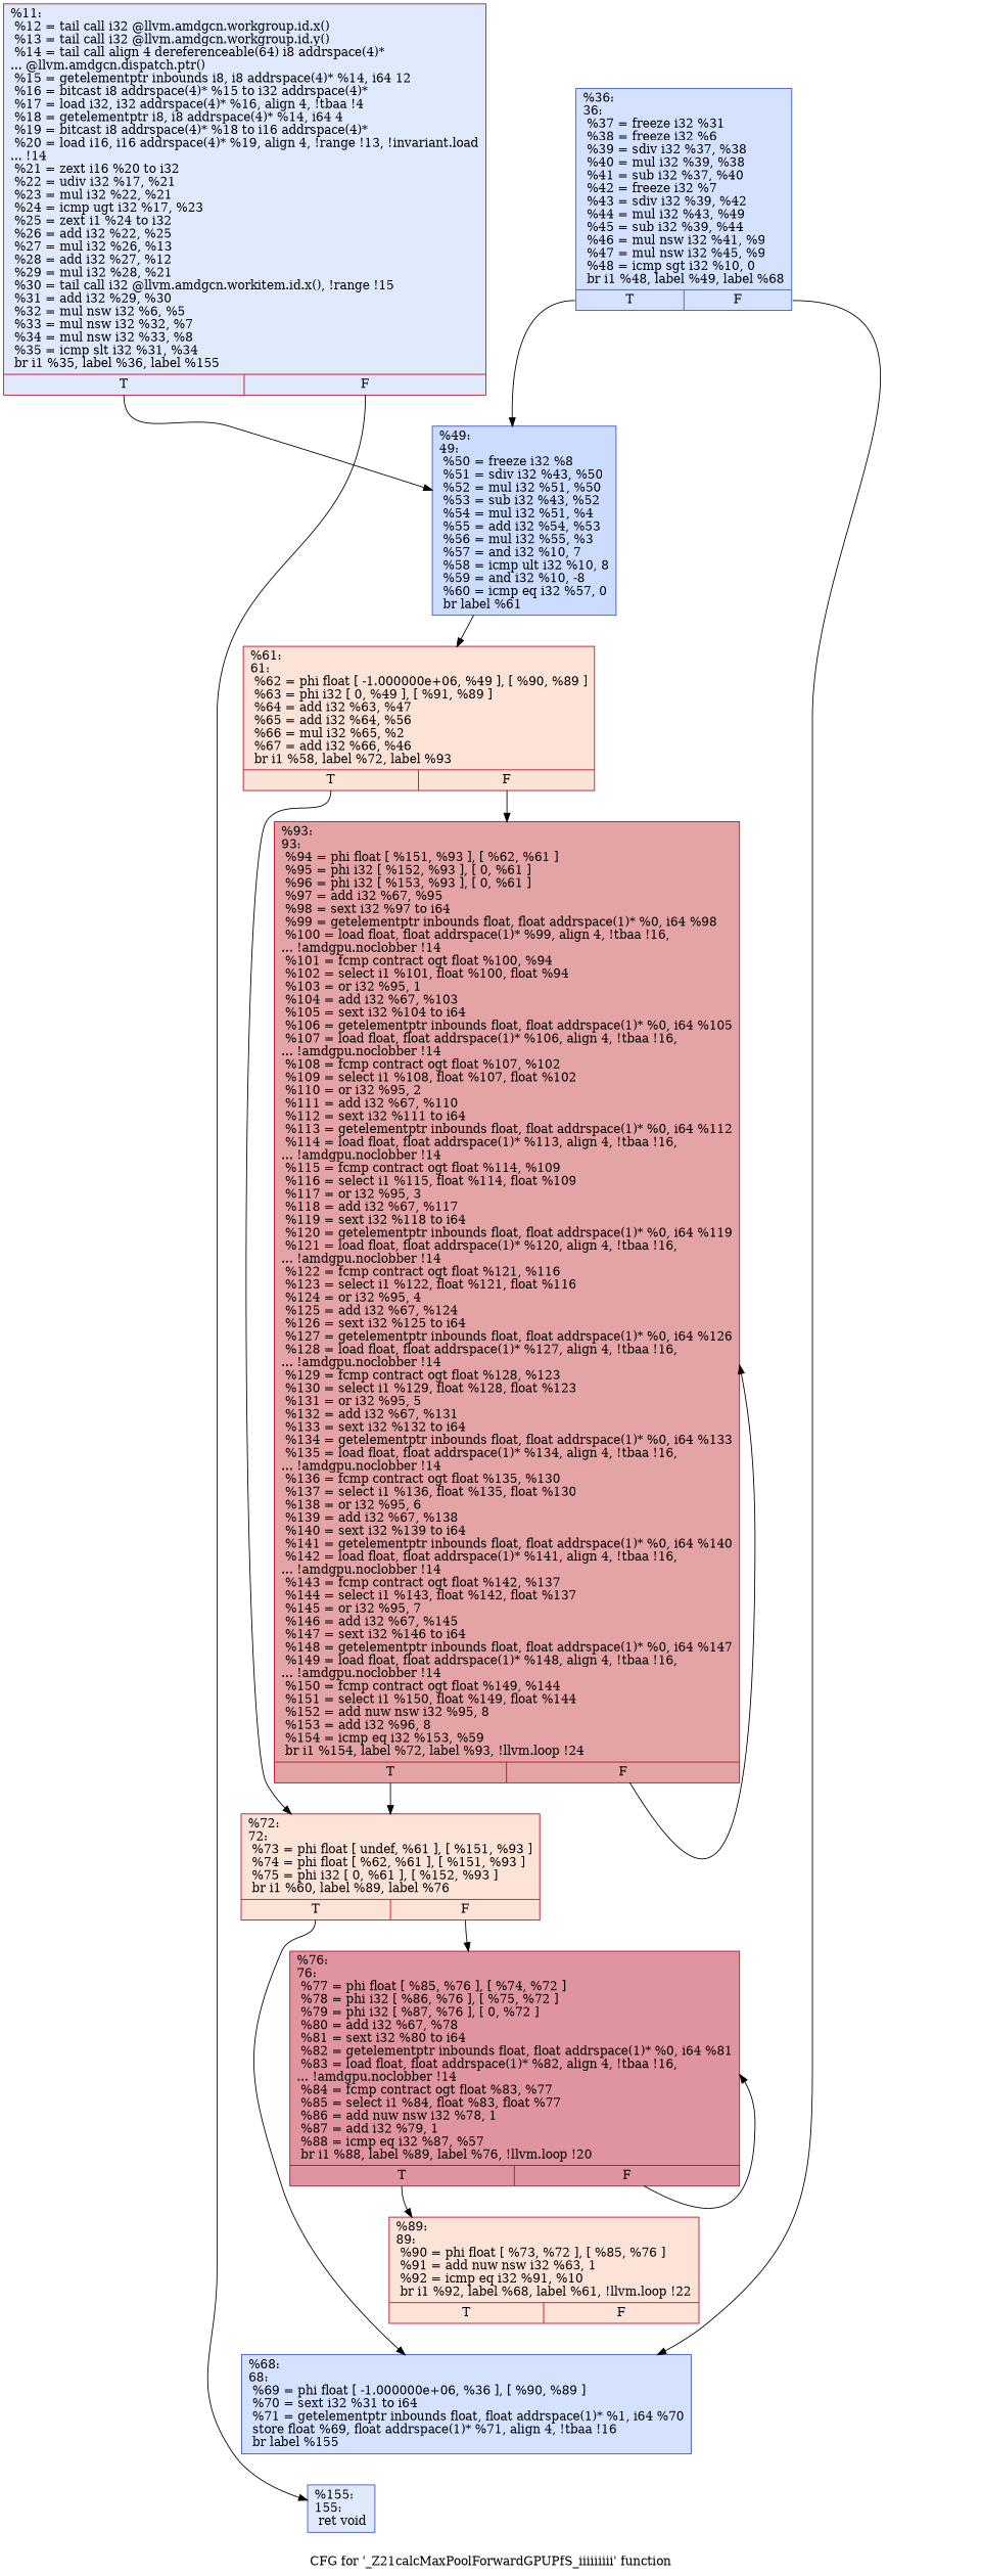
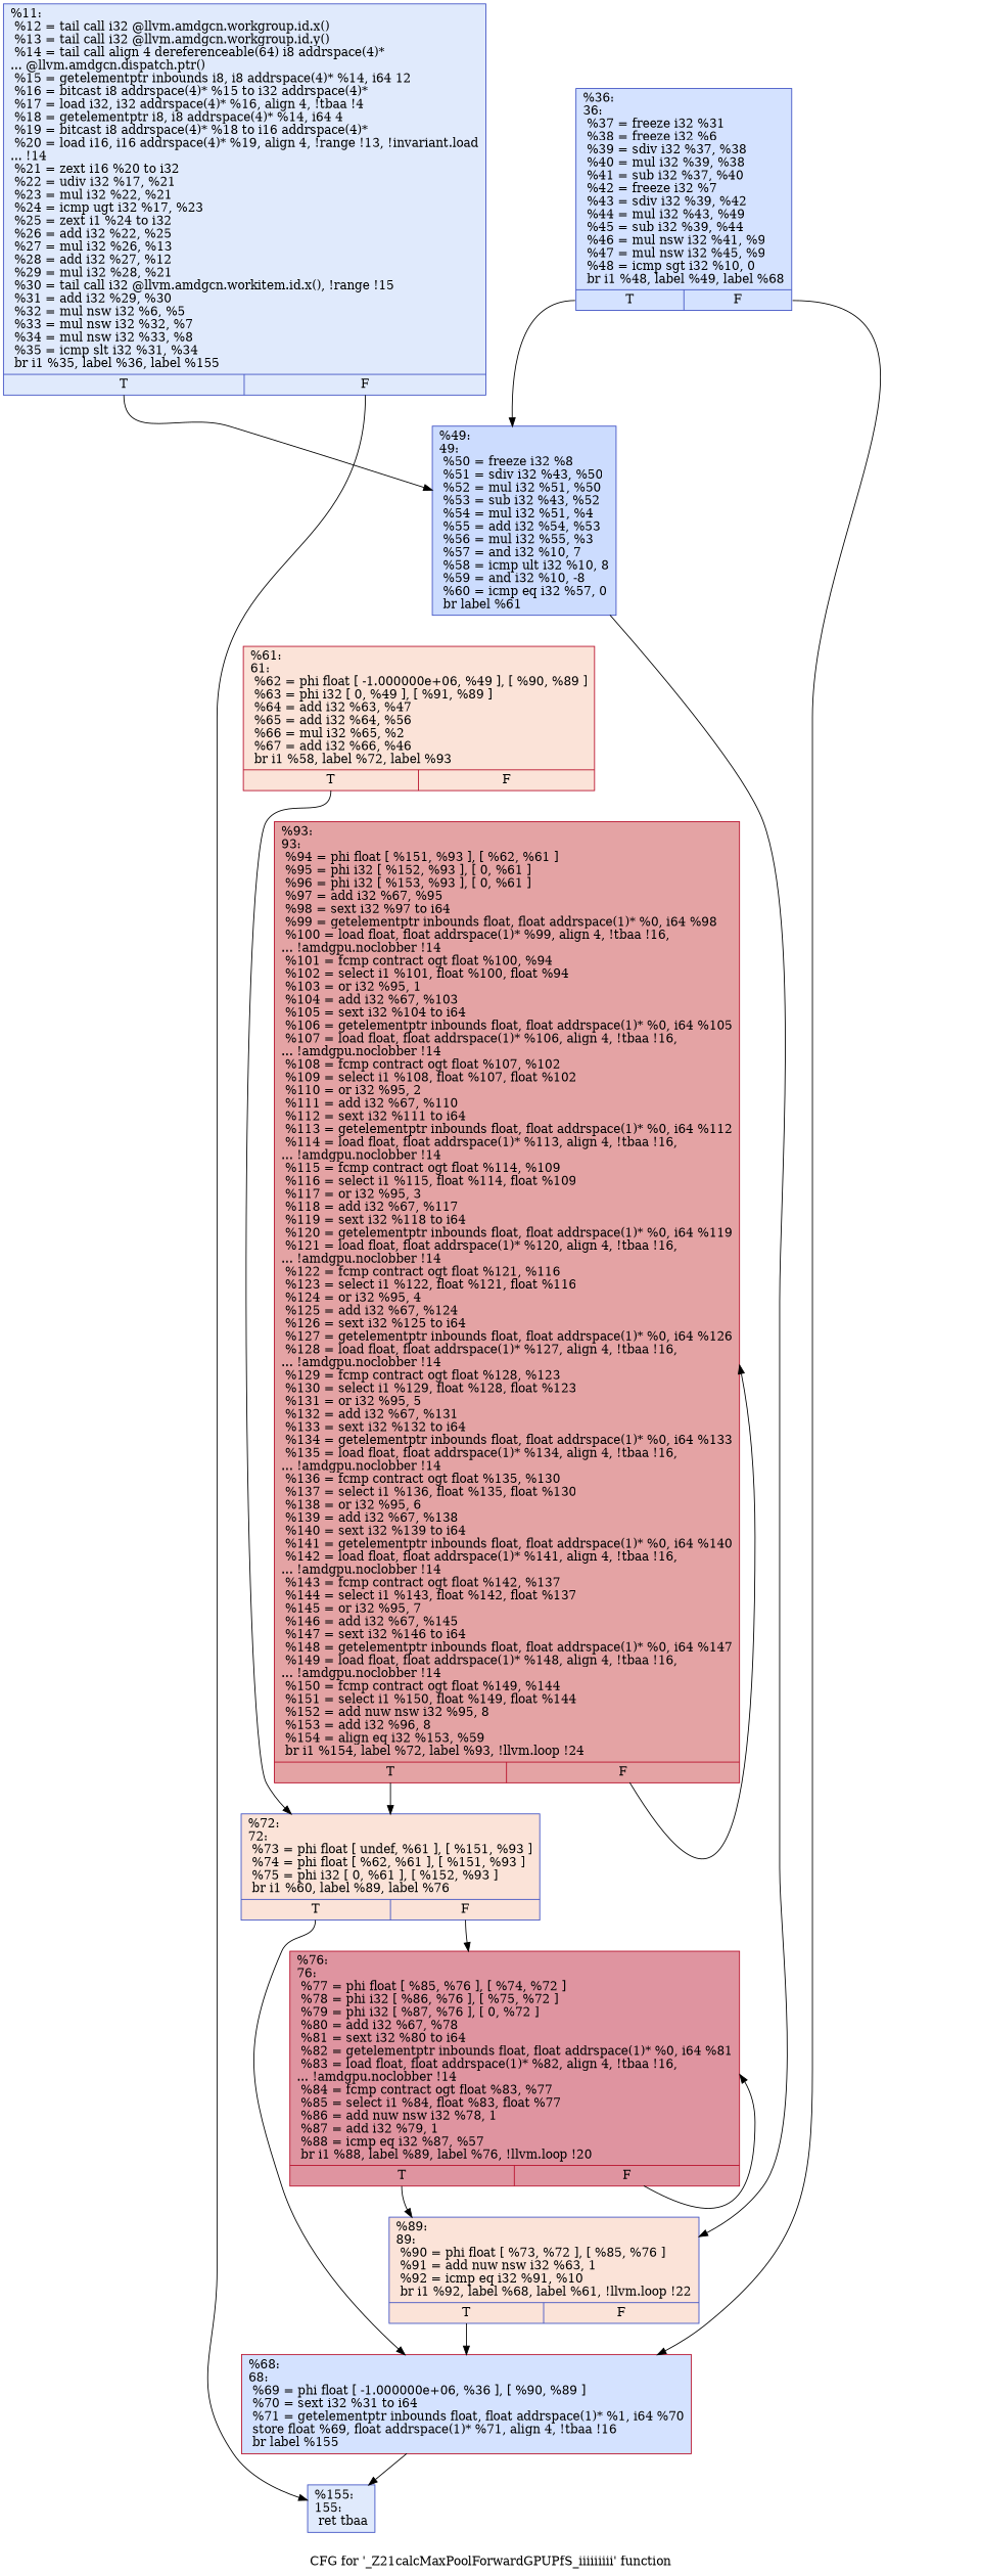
  digraph {
    label="CFG for '_Z21calcMaxPoolForwardGPUPfS_iiiiiiiii' function"
    node [color="#3d50c3ff" fillcolor="#f6bfa670" shape=record style=filled]
    edge [tailport=s0]
-   n1 [color="#b70d28ff" fillcolor="#b9d0f970" label="{%11:\l  %12 = tail call i32 @llvm.amdgcn.workgroup.id.x()\l  %13 = tail call i32 @llvm.amdgcn.workgroup.id.y()\l  %14 = tail call align 4 dereferenceable(64) i8 addrspace(4)*\l... @llvm.amdgcn.dispatch.ptr()\l  %15 = getelementptr inbounds i8, i8 addrspace(4)* %14, i64 12\l  %16 = bitcast i8 addrspace(4)* %15 to i32 addrspace(4)*\l  %17 = load i32, i32 addrspace(4)* %16, align 4, !tbaa !4\l  %18 = getelementptr i8, i8 addrspace(4)* %14, i64 4\l  %19 = bitcast i8 addrspace(4)* %18 to i16 addrspace(4)*\l  %20 = load i16, i16 addrspace(4)* %19, align 4, !range !13, !invariant.load\l... !14\l  %21 = zext i16 %20 to i32\l  %22 = udiv i32 %17, %21\l  %23 = mul i32 %22, %21\l  %24 = icmp ugt i32 %17, %23\l  %25 = zext i1 %24 to i32\l  %26 = add i32 %22, %25\l  %27 = mul i32 %26, %13\l  %28 = add i32 %27, %12\l  %29 = mul i32 %28, %21\l  %30 = tail call i32 @llvm.amdgcn.workitem.id.x(), !range !15\l  %31 = add i32 %29, %30\l  %32 = mul nsw i32 %6, %5\l  %33 = mul nsw i32 %32, %7\l  %34 = mul nsw i32 %33, %8\l  %35 = icmp slt i32 %31, %34\l  br i1 %35, label %36, label %155\l|{<s0>T|<s1>F}}"]
-   n2 [fillcolor="#b9d0f970" label="{%155:\l155:                                              \l  ret void\l}"]
+   n1 [fillcolor="#b9d0f970" label="{%11:\l  %12 = tail call i32 @llvm.amdgcn.workgroup.id.x()\l  %13 = tail call i32 @llvm.amdgcn.workgroup.id.y()\l  %14 = tail call align 4 dereferenceable(64) i8 addrspace(4)*\l... @llvm.amdgcn.dispatch.ptr()\l  %15 = getelementptr inbounds i8, i8 addrspace(4)* %14, i64 12\l  %16 = bitcast i8 addrspace(4)* %15 to i32 addrspace(4)*\l  %17 = load i32, i32 addrspace(4)* %16, align 4, !tbaa !4\l  %18 = getelementptr i8, i8 addrspace(4)* %14, i64 4\l  %19 = bitcast i8 addrspace(4)* %18 to i16 addrspace(4)*\l  %20 = load i16, i16 addrspace(4)* %19, align 4, !range !13, !invariant.load\l... !14\l  %21 = zext i16 %20 to i32\l  %22 = udiv i32 %17, %21\l  %23 = mul i32 %22, %21\l  %24 = icmp ugt i32 %17, %23\l  %25 = zext i1 %24 to i32\l  %26 = add i32 %22, %25\l  %27 = mul i32 %26, %13\l  %28 = add i32 %27, %12\l  %29 = mul i32 %28, %21\l  %30 = tail call i32 @llvm.amdgcn.workitem.id.x(), !range !15\l  %31 = add i32 %29, %30\l  %32 = mul nsw i32 %6, %5\l  %33 = mul nsw i32 %32, %7\l  %34 = mul nsw i32 %33, %8\l  %35 = icmp slt i32 %31, %34\l  br i1 %35, label %36, label %155\l|{<s0>T|<s1>F}}"]
+   n2 [fillcolor="#b9d0f970" label="{%155:\l155:                                              \l  ret tbaa\l}"]
    n3 [fillcolor="#8caffe70" label="{%49:\l49:                                               \l  %50 = freeze i32 %8\l  %51 = sdiv i32 %43, %50\l  %52 = mul i32 %51, %50\l  %53 = sub i32 %43, %52\l  %54 = mul i32 %51, %4\l  %55 = add i32 %54, %53\l  %56 = mul i32 %55, %3\l  %57 = and i32 %10, 7\l  %58 = icmp ult i32 %10, 8\l  %59 = and i32 %10, -8\l  %60 = icmp eq i32 %57, 0\l  br label %61\l}"]
    n4 [fillcolor="#9ebeff70" label="{%36:\l36:                                               \l  %37 = freeze i32 %31\l  %38 = freeze i32 %6\l  %39 = sdiv i32 %37, %38\l  %40 = mul i32 %39, %38\l  %41 = sub i32 %37, %40\l  %42 = freeze i32 %7\l  %43 = sdiv i32 %39, %42\l  %44 = mul i32 %43, %49\l  %45 = sub i32 %39, %44\l  %46 = mul nsw i32 %41, %9\l  %47 = mul nsw i32 %45, %9\l  %48 = icmp sgt i32 %10, 0\l  br i1 %48, label %49, label %68\l|{<s0>T|<s1>F}}"]
-   n5 [fillcolor="#9ebeff70" label="{%68:\l68:                                               \l  %69 = phi float [ -1.000000e+06, %36 ], [ %90, %89 ]\l  %70 = sext i32 %31 to i64\l  %71 = getelementptr inbounds float, float addrspace(1)* %1, i64 %70\l  store float %69, float addrspace(1)* %71, align 4, !tbaa !16\l  br label %155\l}"]
+   n5 [color="#b70d28ff" fillcolor="#9ebeff70" label="{%68:\l68:                                               \l  %69 = phi float [ -1.000000e+06, %36 ], [ %90, %89 ]\l  %70 = sext i32 %31 to i64\l  %71 = getelementptr inbounds float, float addrspace(1)* %1, i64 %70\l  store float %69, float addrspace(1)* %71, align 4, !tbaa !16\l  br label %155\l}"]
    n6 [color="#b70d28ff" label="{%61:\l61:                                               \l  %62 = phi float [ -1.000000e+06, %49 ], [ %90, %89 ]\l  %63 = phi i32 [ 0, %49 ], [ %91, %89 ]\l  %64 = add i32 %63, %47\l  %65 = add i32 %64, %56\l  %66 = mul i32 %65, %2\l  %67 = add i32 %66, %46\l  br i1 %58, label %72, label %93\l|{<s0>T|<s1>F}}"]
-   n7 [color="#b70d28ff" label="{%72:\l72:                                               \l  %73 = phi float [ undef, %61 ], [ %151, %93 ]\l  %74 = phi float [ %62, %61 ], [ %151, %93 ]\l  %75 = phi i32 [ 0, %61 ], [ %152, %93 ]\l  br i1 %60, label %89, label %76\l|{<s0>T|<s1>F}}"]
-   n8 [color="#b70d28ff" fillcolor="#c32e3170" label="{%93:\l93:                                               \l  %94 = phi float [ %151, %93 ], [ %62, %61 ]\l  %95 = phi i32 [ %152, %93 ], [ 0, %61 ]\l  %96 = phi i32 [ %153, %93 ], [ 0, %61 ]\l  %97 = add i32 %67, %95\l  %98 = sext i32 %97 to i64\l  %99 = getelementptr inbounds float, float addrspace(1)* %0, i64 %98\l  %100 = load float, float addrspace(1)* %99, align 4, !tbaa !16,\l... !amdgpu.noclobber !14\l  %101 = fcmp contract ogt float %100, %94\l  %102 = select i1 %101, float %100, float %94\l  %103 = or i32 %95, 1\l  %104 = add i32 %67, %103\l  %105 = sext i32 %104 to i64\l  %106 = getelementptr inbounds float, float addrspace(1)* %0, i64 %105\l  %107 = load float, float addrspace(1)* %106, align 4, !tbaa !16,\l... !amdgpu.noclobber !14\l  %108 = fcmp contract ogt float %107, %102\l  %109 = select i1 %108, float %107, float %102\l  %110 = or i32 %95, 2\l  %111 = add i32 %67, %110\l  %112 = sext i32 %111 to i64\l  %113 = getelementptr inbounds float, float addrspace(1)* %0, i64 %112\l  %114 = load float, float addrspace(1)* %113, align 4, !tbaa !16,\l... !amdgpu.noclobber !14\l  %115 = fcmp contract ogt float %114, %109\l  %116 = select i1 %115, float %114, float %109\l  %117 = or i32 %95, 3\l  %118 = add i32 %67, %117\l  %119 = sext i32 %118 to i64\l  %120 = getelementptr inbounds float, float addrspace(1)* %0, i64 %119\l  %121 = load float, float addrspace(1)* %120, align 4, !tbaa !16,\l... !amdgpu.noclobber !14\l  %122 = fcmp contract ogt float %121, %116\l  %123 = select i1 %122, float %121, float %116\l  %124 = or i32 %95, 4\l  %125 = add i32 %67, %124\l  %126 = sext i32 %125 to i64\l  %127 = getelementptr inbounds float, float addrspace(1)* %0, i64 %126\l  %128 = load float, float addrspace(1)* %127, align 4, !tbaa !16,\l... !amdgpu.noclobber !14\l  %129 = fcmp contract ogt float %128, %123\l  %130 = select i1 %129, float %128, float %123\l  %131 = or i32 %95, 5\l  %132 = add i32 %67, %131\l  %133 = sext i32 %132 to i64\l  %134 = getelementptr inbounds float, float addrspace(1)* %0, i64 %133\l  %135 = load float, float addrspace(1)* %134, align 4, !tbaa !16,\l... !amdgpu.noclobber !14\l  %136 = fcmp contract ogt float %135, %130\l  %137 = select i1 %136, float %135, float %130\l  %138 = or i32 %95, 6\l  %139 = add i32 %67, %138\l  %140 = sext i32 %139 to i64\l  %141 = getelementptr inbounds float, float addrspace(1)* %0, i64 %140\l  %142 = load float, float addrspace(1)* %141, align 4, !tbaa !16,\l... !amdgpu.noclobber !14\l  %143 = fcmp contract ogt float %142, %137\l  %144 = select i1 %143, float %142, float %137\l  %145 = or i32 %95, 7\l  %146 = add i32 %67, %145\l  %147 = sext i32 %146 to i64\l  %148 = getelementptr inbounds float, float addrspace(1)* %0, i64 %147\l  %149 = load float, float addrspace(1)* %148, align 4, !tbaa !16,\l... !amdgpu.noclobber !14\l  %150 = fcmp contract ogt float %149, %144\l  %151 = select i1 %150, float %149, float %144\l  %152 = add nuw nsw i32 %95, 8\l  %153 = add i32 %96, 8\l  %154 = icmp eq i32 %153, %59\l  br i1 %154, label %72, label %93, !llvm.loop !24\l|{<s0>T|<s1>F}}"]
+   n7 [label="{%72:\l72:                                               \l  %73 = phi float [ undef, %61 ], [ %151, %93 ]\l  %74 = phi float [ %62, %61 ], [ %151, %93 ]\l  %75 = phi i32 [ 0, %61 ], [ %152, %93 ]\l  br i1 %60, label %89, label %76\l|{<s0>T|<s1>F}}"]
+   n8 [color="#b70d28ff" fillcolor="#c32e3170" label="{%93:\l93:                                               \l  %94 = phi float [ %151, %93 ], [ %62, %61 ]\l  %95 = phi i32 [ %152, %93 ], [ 0, %61 ]\l  %96 = phi i32 [ %153, %93 ], [ 0, %61 ]\l  %97 = add i32 %67, %95\l  %98 = sext i32 %97 to i64\l  %99 = getelementptr inbounds float, float addrspace(1)* %0, i64 %98\l  %100 = load float, float addrspace(1)* %99, align 4, !tbaa !16,\l... !amdgpu.noclobber !14\l  %101 = fcmp contract ogt float %100, %94\l  %102 = select i1 %101, float %100, float %94\l  %103 = or i32 %95, 1\l  %104 = add i32 %67, %103\l  %105 = sext i32 %104 to i64\l  %106 = getelementptr inbounds float, float addrspace(1)* %0, i64 %105\l  %107 = load float, float addrspace(1)* %106, align 4, !tbaa !16,\l... !amdgpu.noclobber !14\l  %108 = fcmp contract ogt float %107, %102\l  %109 = select i1 %108, float %107, float %102\l  %110 = or i32 %95, 2\l  %111 = add i32 %67, %110\l  %112 = sext i32 %111 to i64\l  %113 = getelementptr inbounds float, float addrspace(1)* %0, i64 %112\l  %114 = load float, float addrspace(1)* %113, align 4, !tbaa !16,\l... !amdgpu.noclobber !14\l  %115 = fcmp contract ogt float %114, %109\l  %116 = select i1 %115, float %114, float %109\l  %117 = or i32 %95, 3\l  %118 = add i32 %67, %117\l  %119 = sext i32 %118 to i64\l  %120 = getelementptr inbounds float, float addrspace(1)* %0, i64 %119\l  %121 = load float, float addrspace(1)* %120, align 4, !tbaa !16,\l... !amdgpu.noclobber !14\l  %122 = fcmp contract ogt float %121, %116\l  %123 = select i1 %122, float %121, float %116\l  %124 = or i32 %95, 4\l  %125 = add i32 %67, %124\l  %126 = sext i32 %125 to i64\l  %127 = getelementptr inbounds float, float addrspace(1)* %0, i64 %126\l  %128 = load float, float addrspace(1)* %127, align 4, !tbaa !16,\l... !amdgpu.noclobber !14\l  %129 = fcmp contract ogt float %128, %123\l  %130 = select i1 %129, float %128, float %123\l  %131 = or i32 %95, 5\l  %132 = add i32 %67, %131\l  %133 = sext i32 %132 to i64\l  %134 = getelementptr inbounds float, float addrspace(1)* %0, i64 %133\l  %135 = load float, float addrspace(1)* %134, align 4, !tbaa !16,\l... !amdgpu.noclobber !14\l  %136 = fcmp contract ogt float %135, %130\l  %137 = select i1 %136, float %135, float %130\l  %138 = or i32 %95, 6\l  %139 = add i32 %67, %138\l  %140 = sext i32 %139 to i64\l  %141 = getelementptr inbounds float, float addrspace(1)* %0, i64 %140\l  %142 = load float, float addrspace(1)* %141, align 4, !tbaa !16,\l... !amdgpu.noclobber !14\l  %143 = fcmp contract ogt float %142, %137\l  %144 = select i1 %143, float %142, float %137\l  %145 = or i32 %95, 7\l  %146 = add i32 %67, %145\l  %147 = sext i32 %146 to i64\l  %148 = getelementptr inbounds float, float addrspace(1)* %0, i64 %147\l  %149 = load float, float addrspace(1)* %148, align 4, !tbaa !16,\l... !amdgpu.noclobber !14\l  %150 = fcmp contract ogt float %149, %144\l  %151 = select i1 %150, float %149, float %144\l  %152 = add nuw nsw i32 %95, 8\l  %153 = add i32 %96, 8\l  %154 = align eq i32 %153, %59\l  br i1 %154, label %72, label %93, !llvm.loop !24\l|{<s0>T|<s1>F}}"]
    n9 [color="#b70d28ff" fillcolor="#b70d2870" label="{%76:\l76:                                               \l  %77 = phi float [ %85, %76 ], [ %74, %72 ]\l  %78 = phi i32 [ %86, %76 ], [ %75, %72 ]\l  %79 = phi i32 [ %87, %76 ], [ 0, %72 ]\l  %80 = add i32 %67, %78\l  %81 = sext i32 %80 to i64\l  %82 = getelementptr inbounds float, float addrspace(1)* %0, i64 %81\l  %83 = load float, float addrspace(1)* %82, align 4, !tbaa !16,\l... !amdgpu.noclobber !14\l  %84 = fcmp contract ogt float %83, %77\l  %85 = select i1 %84, float %83, float %77\l  %86 = add nuw nsw i32 %78, 1\l  %87 = add i32 %79, 1\l  %88 = icmp eq i32 %87, %57\l  br i1 %88, label %89, label %76, !llvm.loop !20\l|{<s0>T|<s1>F}}"]
-   n10 [color="#b70d28ff" label="{%89:\l89:                                               \l  %90 = phi float [ %73, %72 ], [ %85, %76 ]\l  %91 = add nuw nsw i32 %63, 1\l  %92 = icmp eq i32 %91, %10\l  br i1 %92, label %68, label %61, !llvm.loop !22\l|{<s0>T|<s1>F}}"]
+   n10 [label="{%89:\l89:                                               \l  %90 = phi float [ %73, %72 ], [ %85, %76 ]\l  %91 = add nuw nsw i32 %63, 1\l  %92 = icmp eq i32 %91, %10\l  br i1 %92, label %68, label %61, !llvm.loop !22\l|{<s0>T|<s1>F}}"]
    n1 -> n2 [tailport=s1]
    n1 -> n3
-   n3 -> n6
+   n3 -> n10
    n4 -> n3
    n4 -> n5 [tailport=s1]
+   n5 -> n2
    n6 -> n7
-   n6 -> n8 [tailport=s1]
    n7 -> n5
    n7 -> n9 [tailport=s1]
    n8 -> n7
    n8 -> n8 [tailport=s1]
    n9 -> n9 [tailport=s1]
    n9 -> n10
+   n10 -> n5
  }
